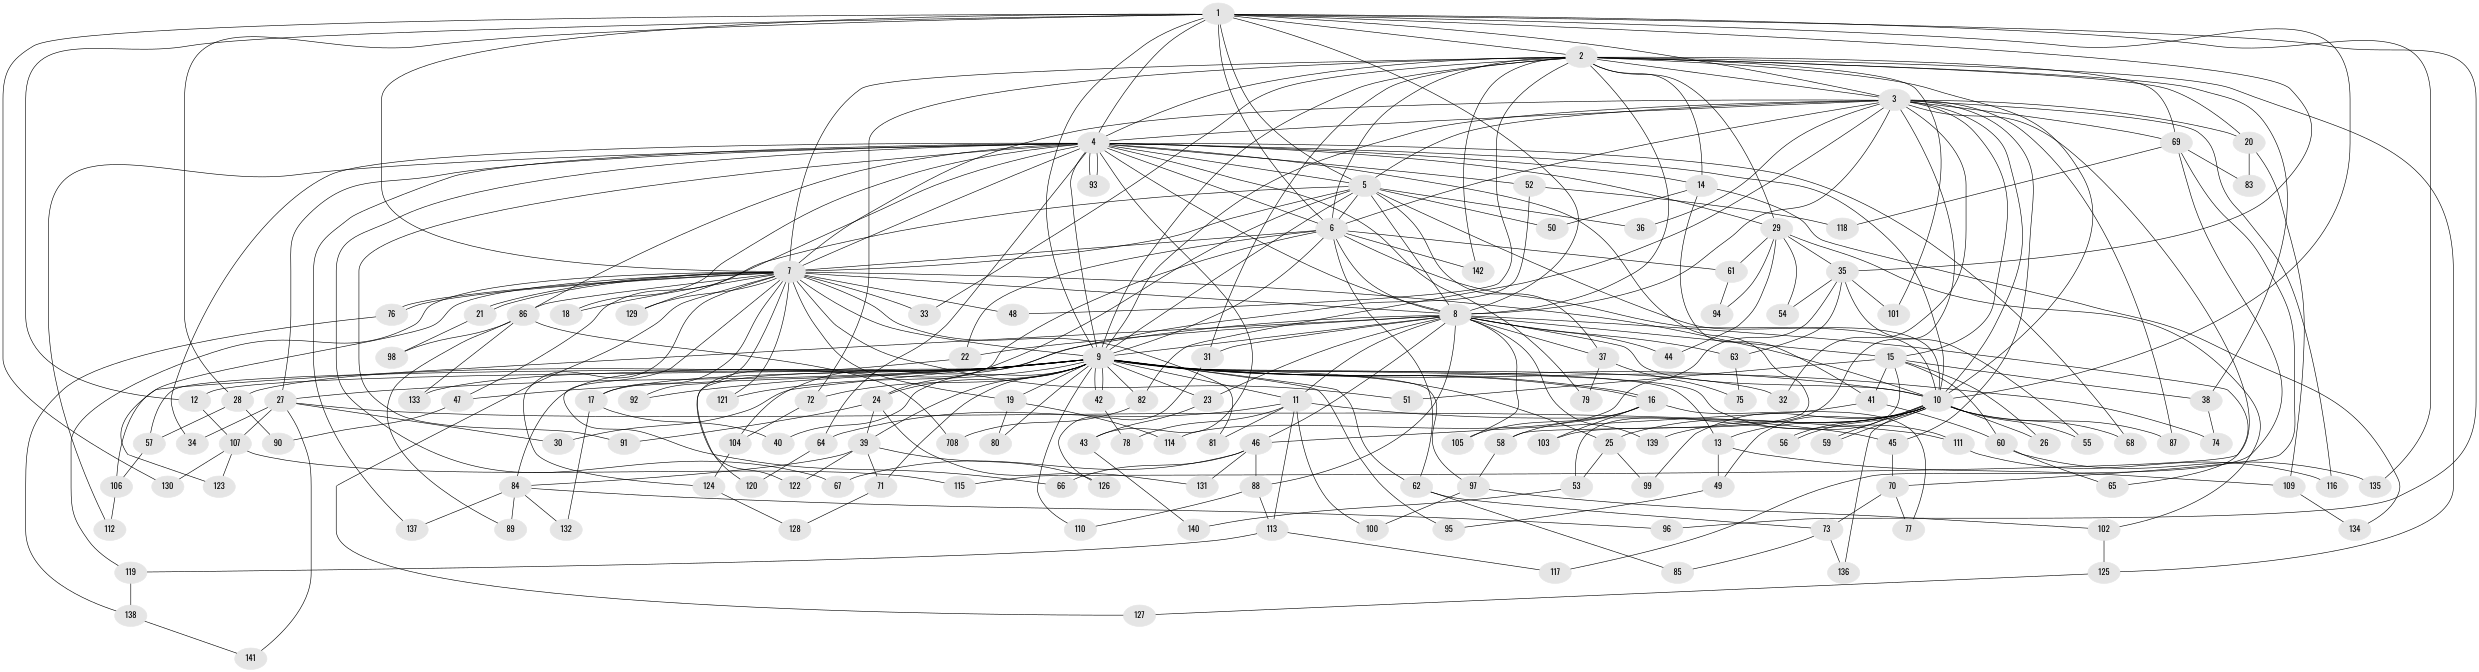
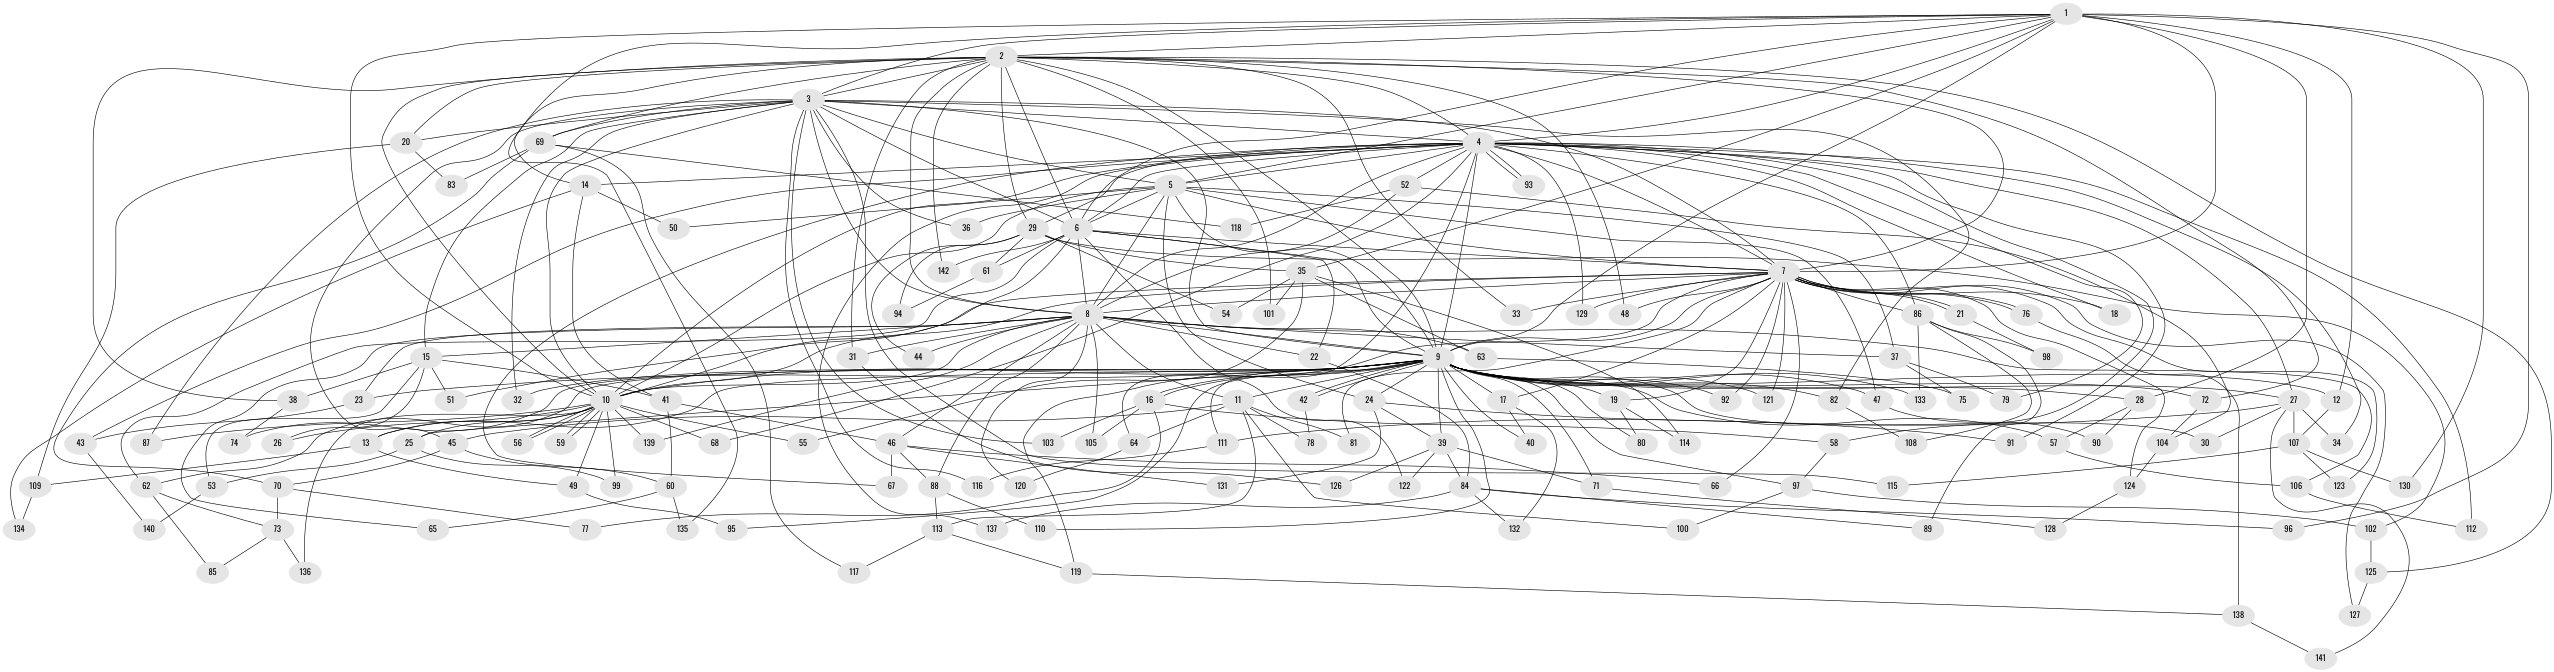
  graph {
    fontname=Oswald
    node [color=gray90 fontname=Oswald style=filled]
    edge [fontname=Oswald]
    1
    2
    3
    4
    5
    6
    7
    8
    9
    10
    12
    28
    35
    96
    130
    135
    14
    20
    29
    31
    33
    38
    48
    69
    72
    101
    125
    142
    15
    32
    36
    45
    82
    87
    103
    115
    116
    18
    27
    34
    43
    52
    58
    64
    67
    68
    79
    86
    91
    93
    112
    129
    137
    24
    37
    47
    50
    22
    61
    62
    122
    17
    19
    21
    51
    66
    76
    81
    92
    119
    121
    123
    124
    127
    11
    23
    44
    46
    63
    65
    88
    105
    106
    120
    139
    13
    16
    25
    30
    39
    40
    42
    57
    71
    74
    80
    95
    97
    110
    111
    133
    26
    49
    55
    56
    59
    99
    136
    107
    90
    114
    54
    41
    134
    109
    83
    94
    102
    126
    70
    118
    117
    104
    53
    60
-   108 [label=708]
+   108
    141
    140
    98
    89
    131
    75
    84
    73
    85
    132
    138
    128
    78
    100
    113
    77
    1 -- 2
    1 -- 3
    1 -- 4
    1 -- 5
    1 -- 6
    1 -- 7
-   1 -- 8
+   52 -- 8
    1 -- 9
    1 -- 10
    1 -- 12
    1 -- 28
    1 -- 35
    1 -- 96
    1 -- 130
    1 -- 135
    2 -- 3
    2 -- 4
    2 -- 6
    2 -- 7
    2 -- 8
    2 -- 9
    2 -- 10
    2 -- 14
    2 -- 20
    2 -- 29
    2 -- 31
    2 -- 33
    2 -- 38
    2 -- 48
    2 -- 69
    2 -- 72
    2 -- 101
    2 -- 125
    2 -- 142
    3 -- 4
    3 -- 5
    3 -- 6
    3 -- 7
    3 -- 8
    3 -- 9
    3 -- 10
    3 -- 20
    3 -- 69
    3 -- 15
    3 -- 32
    3 -- 36
    3 -- 45
    3 -- 82
    3 -- 87
    3 -- 103
    3 -- 115
    3 -- 116
    4 -- 5
    4 -- 6
    4 -- 7
    4 -- 8
    4 -- 9
    4 -- 10
    4 -- 14
    4 -- 29
    4 -- 18
    4 -- 27
    4 -- 34
    4 -- 43
    4 -- 52
    4 -- 58
    4 -- 64
    4 -- 67
    4 -- 68
    4 -- 79
    4 -- 86
    4 -- 91
    4 -- 93
    4 -- 93
    4 -- 112
    4 -- 129
    4 -- 137
    5 -- 6
    5 -- 7
    5 -- 8
    5 -- 9
    5 -- 10
    5 -- 36
    5 -- 24
    5 -- 37
    5 -- 47
    5 -- 50
    6 -- 7
    6 -- 8
    6 -- 9
    6 -- 10
    6 -- 142
    6 -- 22
    6 -- 61
    6 -- 62
    6 -- 122
    7 -- 8
    7 -- 9
    7 -- 10
    7 -- 33
    7 -- 48
    7 -- 18
    7 -- 86
    7 -- 129
    7 -- 17
    7 -- 19
    7 -- 21
    7 -- 21
    7 -- 51
    7 -- 66
    7 -- 76
    7 -- 76
    7 -- 81
    7 -- 92
    7 -- 119
    7 -- 121
    7 -- 123
    7 -- 124
    7 -- 127
    8 -- 9
    8 -- 10
    8 -- 31
    8 -- 15
    8 -- 37
    8 -- 22
    8 -- 11
    8 -- 23
    8 -- 44
    8 -- 46
    8 -- 63
    8 -- 65
    8 -- 88
    8 -- 105
    8 -- 106
    8 -- 120
    8 -- 139
    9 -- 10
    9 -- 12
    9 -- 28
    9 -- 72
    9 -- 32
    9 -- 82
    9 -- 27
    9 -- 24
    9 -- 47
    9 -- 62
    9 -- 17
    9 -- 19
    9 -- 92
    9 -- 121
    9 -- 11
    9 -- 23
    9 -- 13
    9 -- 16
    9 -- 16
    9 -- 25
    9 -- 30
    9 -- 39
    9 -- 40
    9 -- 42
    9 -- 42
    9 -- 57
    9 -- 71
    9 -- 74
    9 -- 80
    9 -- 95
    9 -- 97
    9 -- 110
    9 -- 111
    9 -- 133
    10 -- 87
    10 -- 68
    10 -- 139
    10 -- 13
    10 -- 25
    10 -- 26
    10 -- 49
    10 -- 55
    10 -- 56
    10 -- 56
    10 -- 59
    10 -- 59
    10 -- 99
    10 -- 136
    12 -- 107
    28 -- 57
    28 -- 90
    35 -- 101
    35 -- 63
    35 -- 55
    35 -- 114
    35 -- 54
    14 -- 50
    14 -- 41
    14 -- 134
    20 -- 109
    20 -- 83
    29 -- 35
    29 -- 61
    29 -- 44
    29 -- 54
    29 -- 94
    29 -- 102
    31 -- 126
    38 -- 74
    69 -- 83
    69 -- 70
    69 -- 118
    69 -- 117
    72 -- 104
    125 -- 127
    15 -- 38
    15 -- 51
    15 -- 26
    15 -- 41
    15 -- 53
-   15 -- 60
+   45 -- 60
    45 -- 70
    82 -- 108
    27 -- 34
    27 -- 30
    27 -- 111
    27 -- 107
    27 -- 141
    43 -- 140
    52 -- 118
    52 -- 104
    58 -- 97
    64 -- 120
    86 -- 133
    86 -- 108
    86 -- 98
    86 -- 89
    24 -- 91
    24 -- 39
    24 -- 131
    37 -- 79
    37 -- 75
    47 -- 90
    22 -- 84
    61 -- 94
    62 -- 73
    62 -- 85
    17 -- 40
    17 -- 132
    19 -- 80
    19 -- 114
    21 -- 98
    76 -- 138
    119 -- 138
    124 -- 128
    11 -- 45
    11 -- 64
    11 -- 81
    11 -- 78
    11 -- 100
    11 -- 113
    23 -- 43
    46 -- 67
    46 -- 66
    46 -- 88
    46 -- 131
    63 -- 75
    88 -- 110
    88 -- 113
    106 -- 112
    13 -- 49
    13 -- 109
    16 -- 103
    16 -- 58
    16 -- 105
    16 -- 77
    25 -- 99
    25 -- 53
    39 -- 122
    39 -- 71
    39 -- 126
    39 -- 84
    42 -- 78
    57 -- 106
    71 -- 128
    97 -- 102
    97 -- 100
    111 -- 116
    49 -- 95
    107 -- 130
    107 -- 115
    107 -- 123
    41 -- 46
    41 -- 60
    109 -- 134
    102 -- 125
    70 -- 73
    70 -- 77
    104 -- 124
    53 -- 140
    60 -- 135
    60 -- 65
    84 -- 96
    84 -- 137
    84 -- 89
    84 -- 132
    73 -- 136
    73 -- 85
    138 -- 141
    113 -- 119
    113 -- 117
  }
